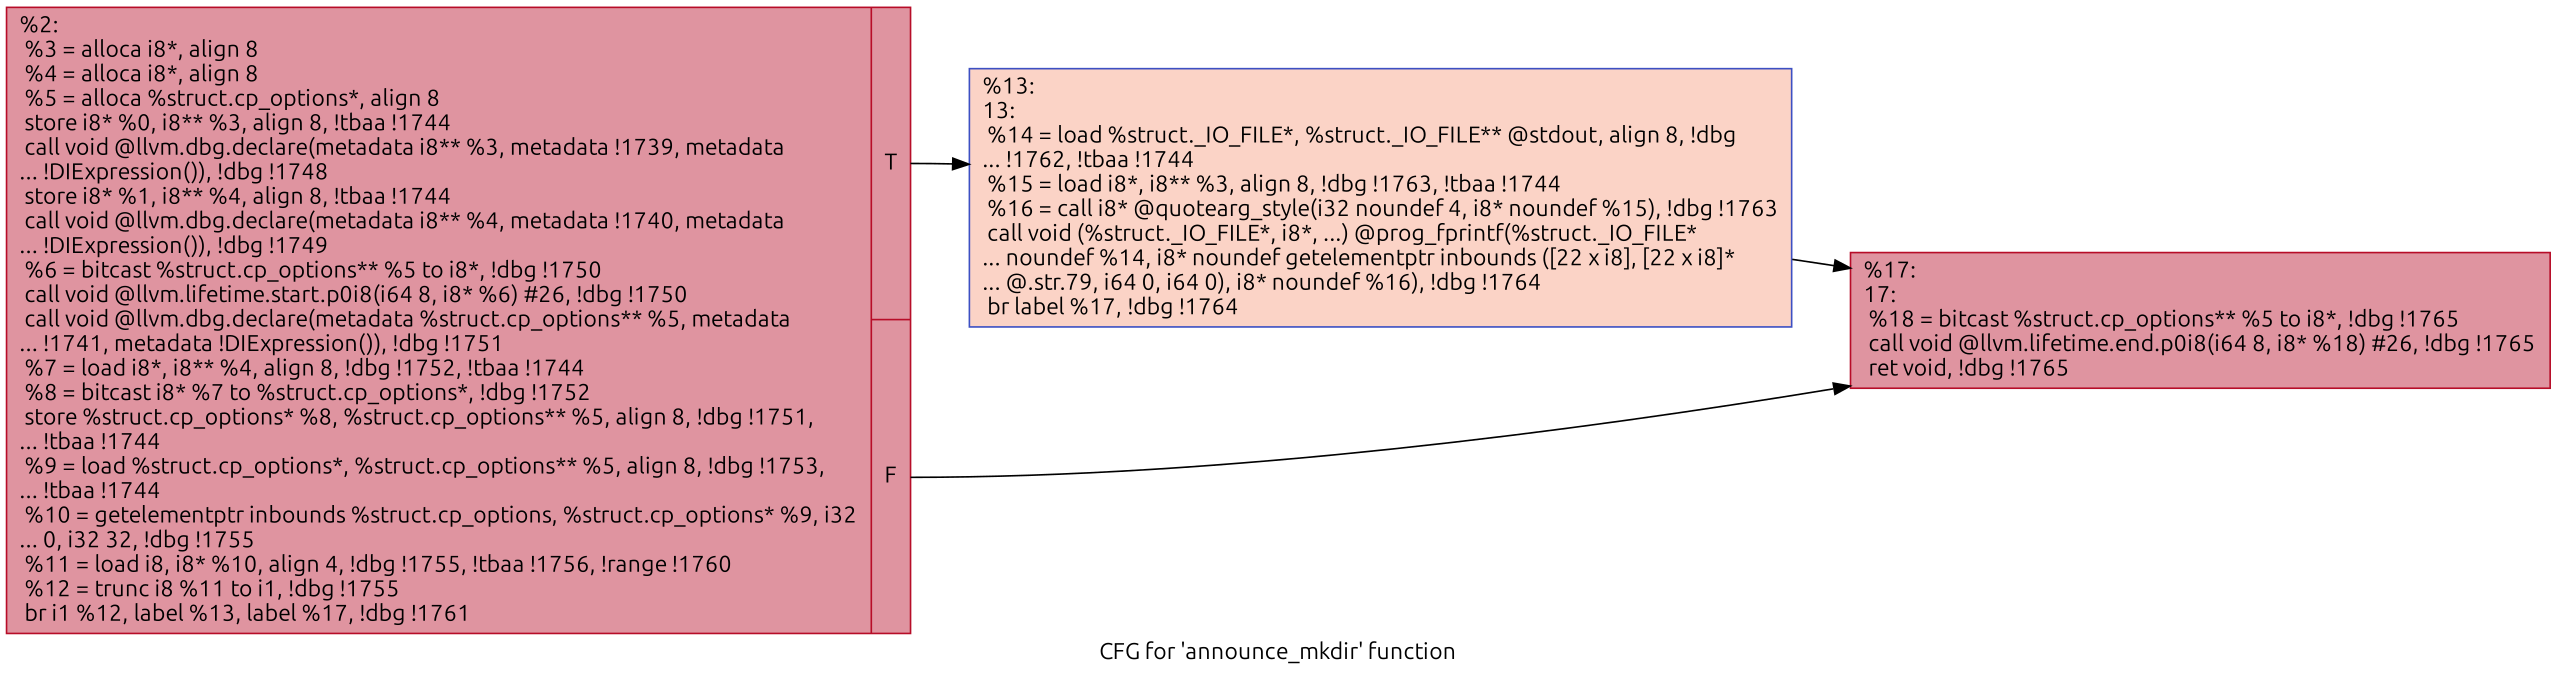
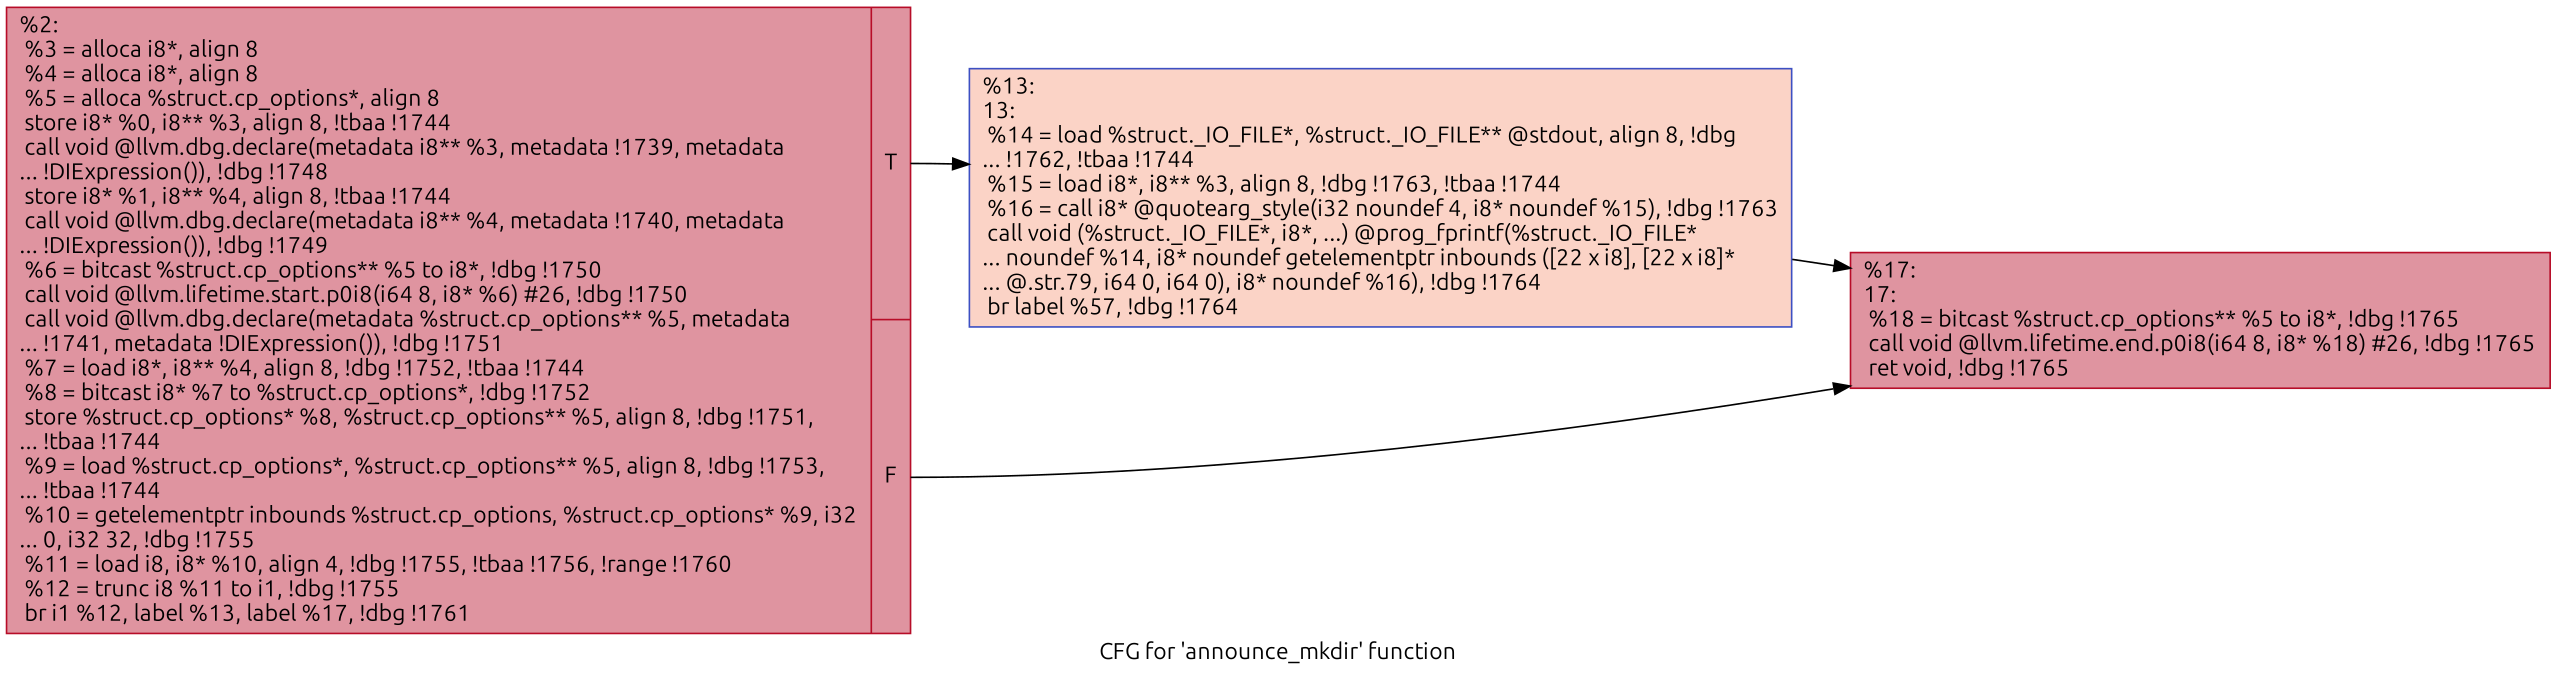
  digraph {
    label="CFG for 'announce_mkdir' function"
    rankdir=LR
    fontname=Ubuntu
    node [color="#b70d28ff" fillcolor="#b70d2870" shape=record style=filled fontname=Ubuntu]
    edge [fontname=Ubuntu]
    n1 [label="{%2:\l  %3 = alloca i8*, align 8\l  %4 = alloca i8*, align 8\l  %5 = alloca %struct.cp_options*, align 8\l  store i8* %0, i8** %3, align 8, !tbaa !1744\l  call void @llvm.dbg.declare(metadata i8** %3, metadata !1739, metadata\l... !DIExpression()), !dbg !1748\l  store i8* %1, i8** %4, align 8, !tbaa !1744\l  call void @llvm.dbg.declare(metadata i8** %4, metadata !1740, metadata\l... !DIExpression()), !dbg !1749\l  %6 = bitcast %struct.cp_options** %5 to i8*, !dbg !1750\l  call void @llvm.lifetime.start.p0i8(i64 8, i8* %6) #26, !dbg !1750\l  call void @llvm.dbg.declare(metadata %struct.cp_options** %5, metadata\l... !1741, metadata !DIExpression()), !dbg !1751\l  %7 = load i8*, i8** %4, align 8, !dbg !1752, !tbaa !1744\l  %8 = bitcast i8* %7 to %struct.cp_options*, !dbg !1752\l  store %struct.cp_options* %8, %struct.cp_options** %5, align 8, !dbg !1751,\l... !tbaa !1744\l  %9 = load %struct.cp_options*, %struct.cp_options** %5, align 8, !dbg !1753,\l... !tbaa !1744\l  %10 = getelementptr inbounds %struct.cp_options, %struct.cp_options* %9, i32\l... 0, i32 32, !dbg !1755\l  %11 = load i8, i8* %10, align 4, !dbg !1755, !tbaa !1756, !range !1760\l  %12 = trunc i8 %11 to i1, !dbg !1755\l  br i1 %12, label %13, label %17, !dbg !1761\l|{<s0>T|<s1>F}}"]
-   n2 [color="#3d50c3ff" fillcolor="#f59c7d70" label="{%13:\l13:                                               \l  %14 = load %struct._IO_FILE*, %struct._IO_FILE** @stdout, align 8, !dbg\l... !1762, !tbaa !1744\l  %15 = load i8*, i8** %3, align 8, !dbg !1763, !tbaa !1744\l  %16 = call i8* @quotearg_style(i32 noundef 4, i8* noundef %15), !dbg !1763\l  call void (%struct._IO_FILE*, i8*, ...) @prog_fprintf(%struct._IO_FILE*\l... noundef %14, i8* noundef getelementptr inbounds ([22 x i8], [22 x i8]*\l... @.str.79, i64 0, i64 0), i8* noundef %16), !dbg !1764\l  br label %17, !dbg !1764\l}"]
+   n2 [color="#3d50c3ff" fillcolor="#f59c7d70" label="{%13:\l13:                                               \l  %14 = load %struct._IO_FILE*, %struct._IO_FILE** @stdout, align 8, !dbg\l... !1762, !tbaa !1744\l  %15 = load i8*, i8** %3, align 8, !dbg !1763, !tbaa !1744\l  %16 = call i8* @quotearg_style(i32 noundef 4, i8* noundef %15), !dbg !1763\l  call void (%struct._IO_FILE*, i8*, ...) @prog_fprintf(%struct._IO_FILE*\l... noundef %14, i8* noundef getelementptr inbounds ([22 x i8], [22 x i8]*\l... @.str.79, i64 0, i64 0), i8* noundef %16), !dbg !1764\l  br label %57, !dbg !1764\l}"]
    n3 [label="{%17:\l17:                                               \l  %18 = bitcast %struct.cp_options** %5 to i8*, !dbg !1765\l  call void @llvm.lifetime.end.p0i8(i64 8, i8* %18) #26, !dbg !1765\l  ret void, !dbg !1765\l}"]
    n1 -> n2 [tailport=s0]
    n1 -> n3 [tailport=s1]
    n2 -> n3
  }
